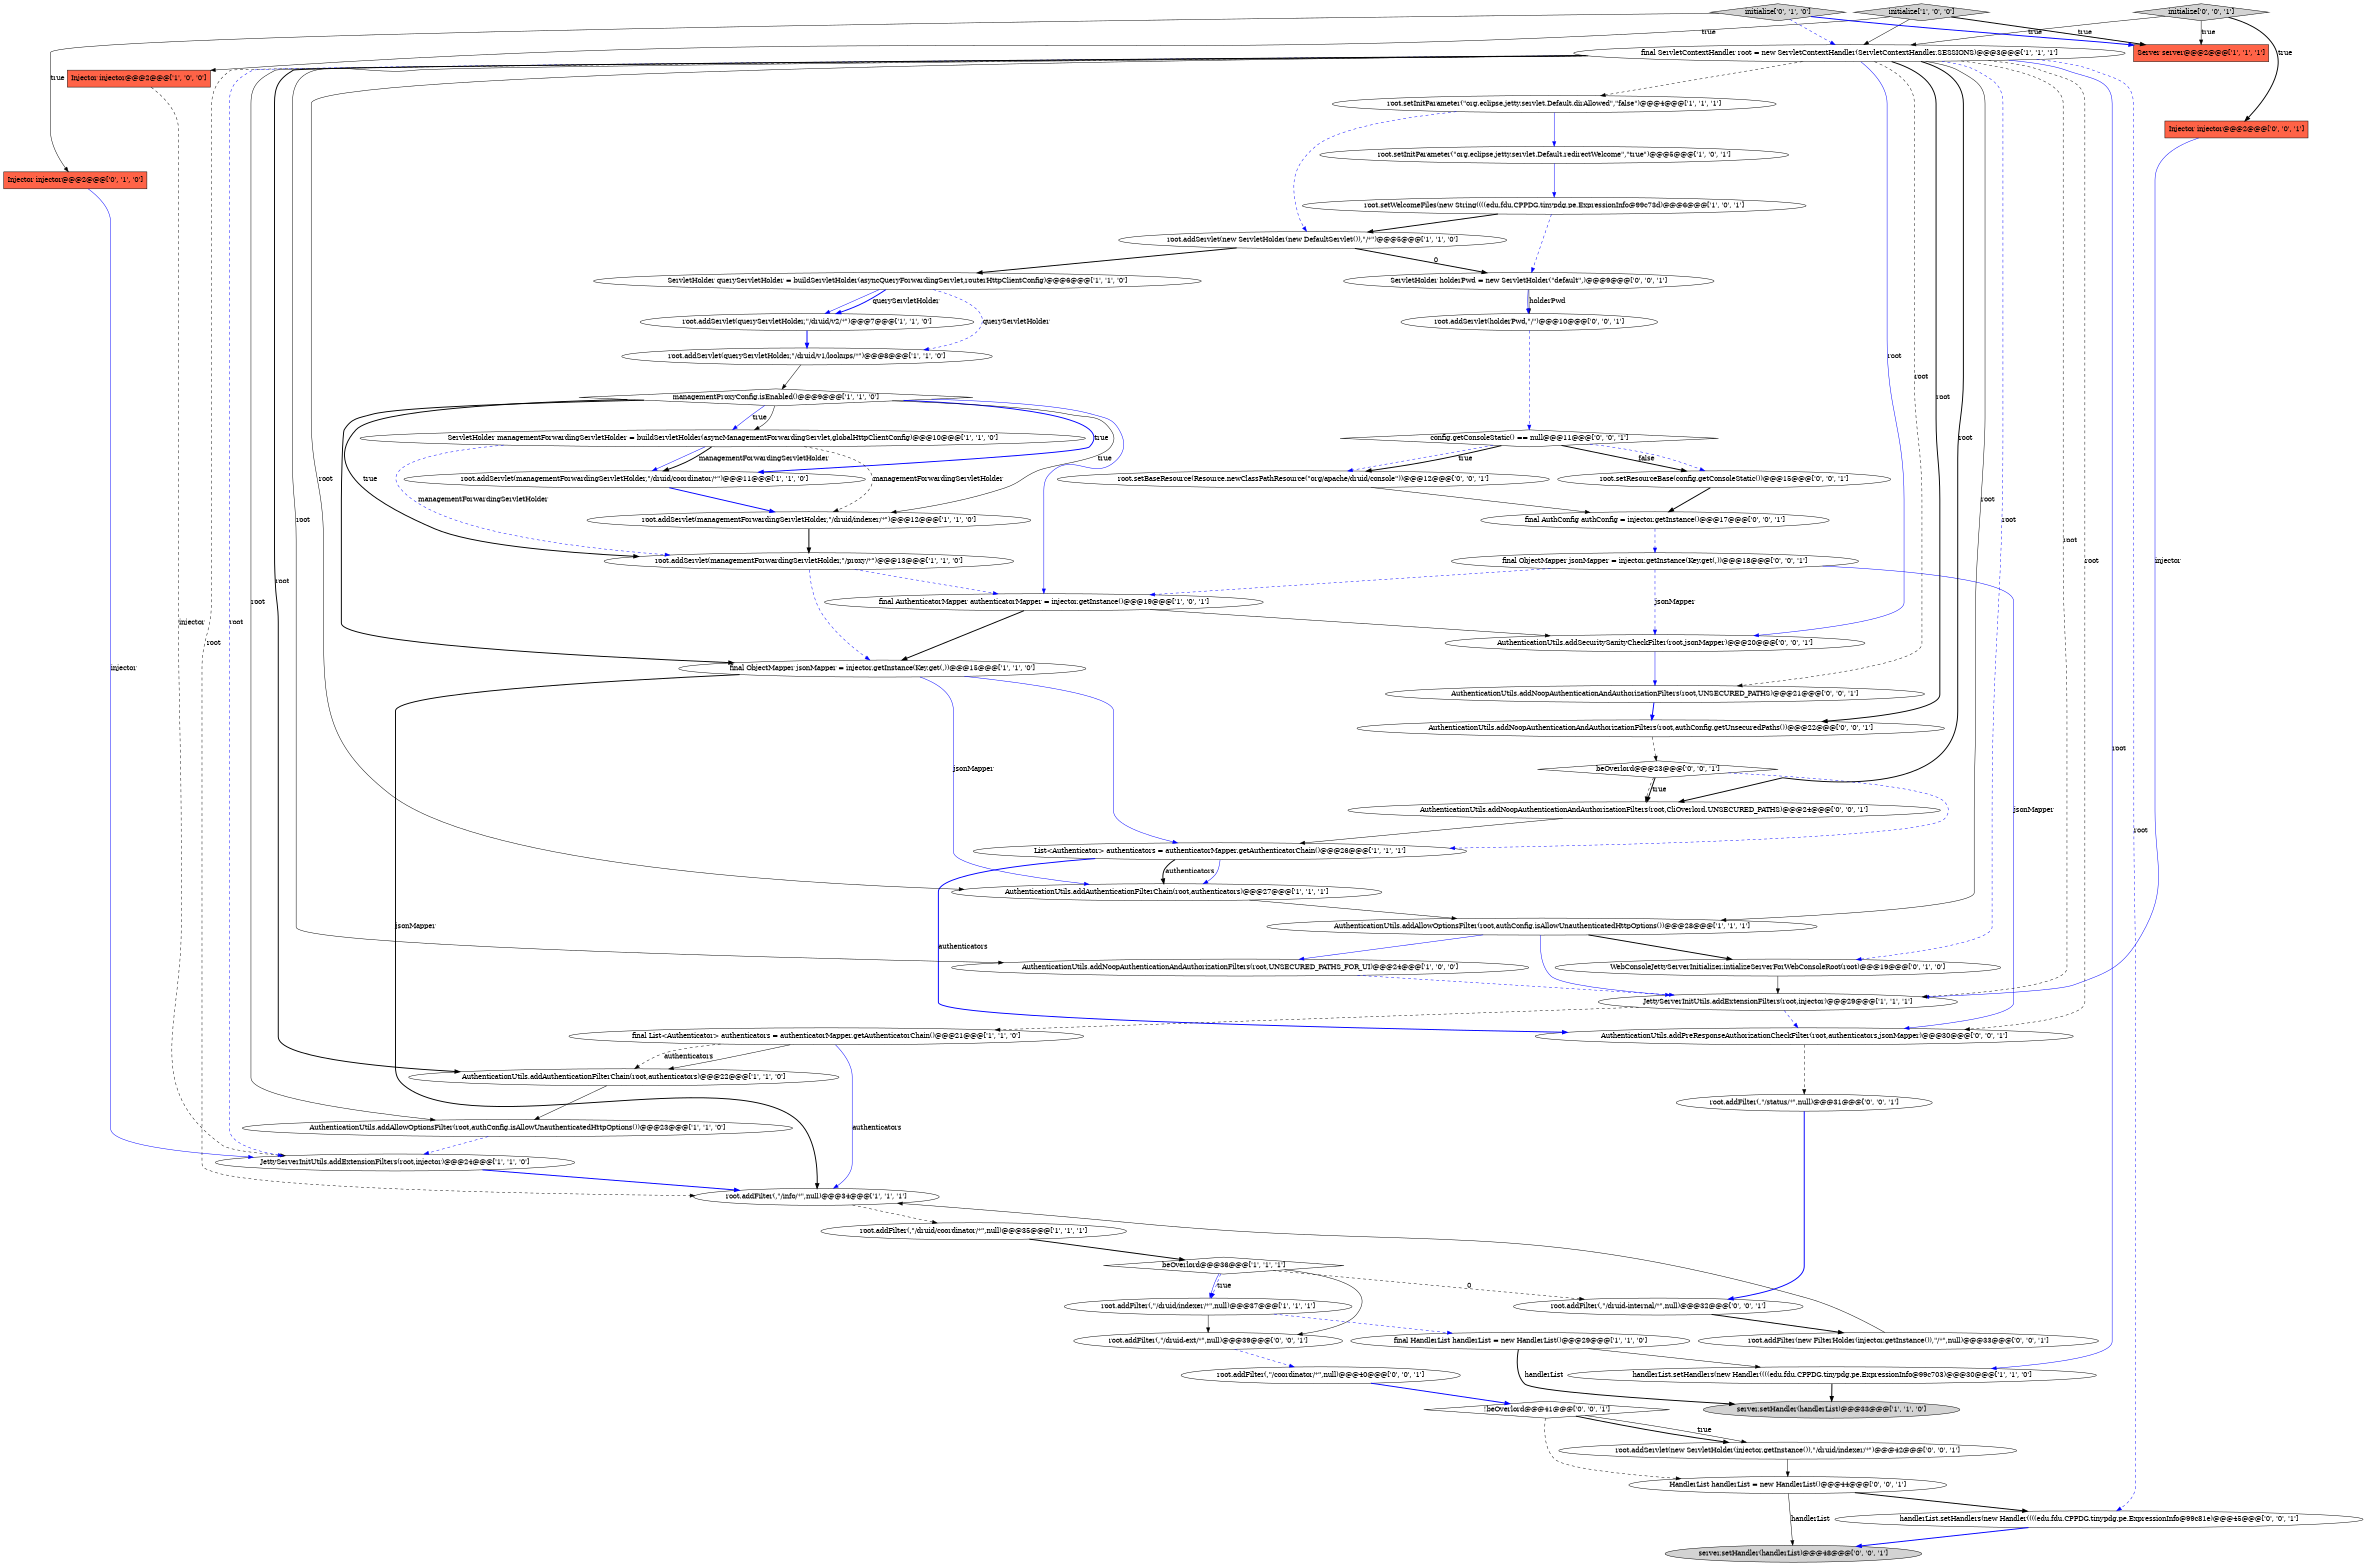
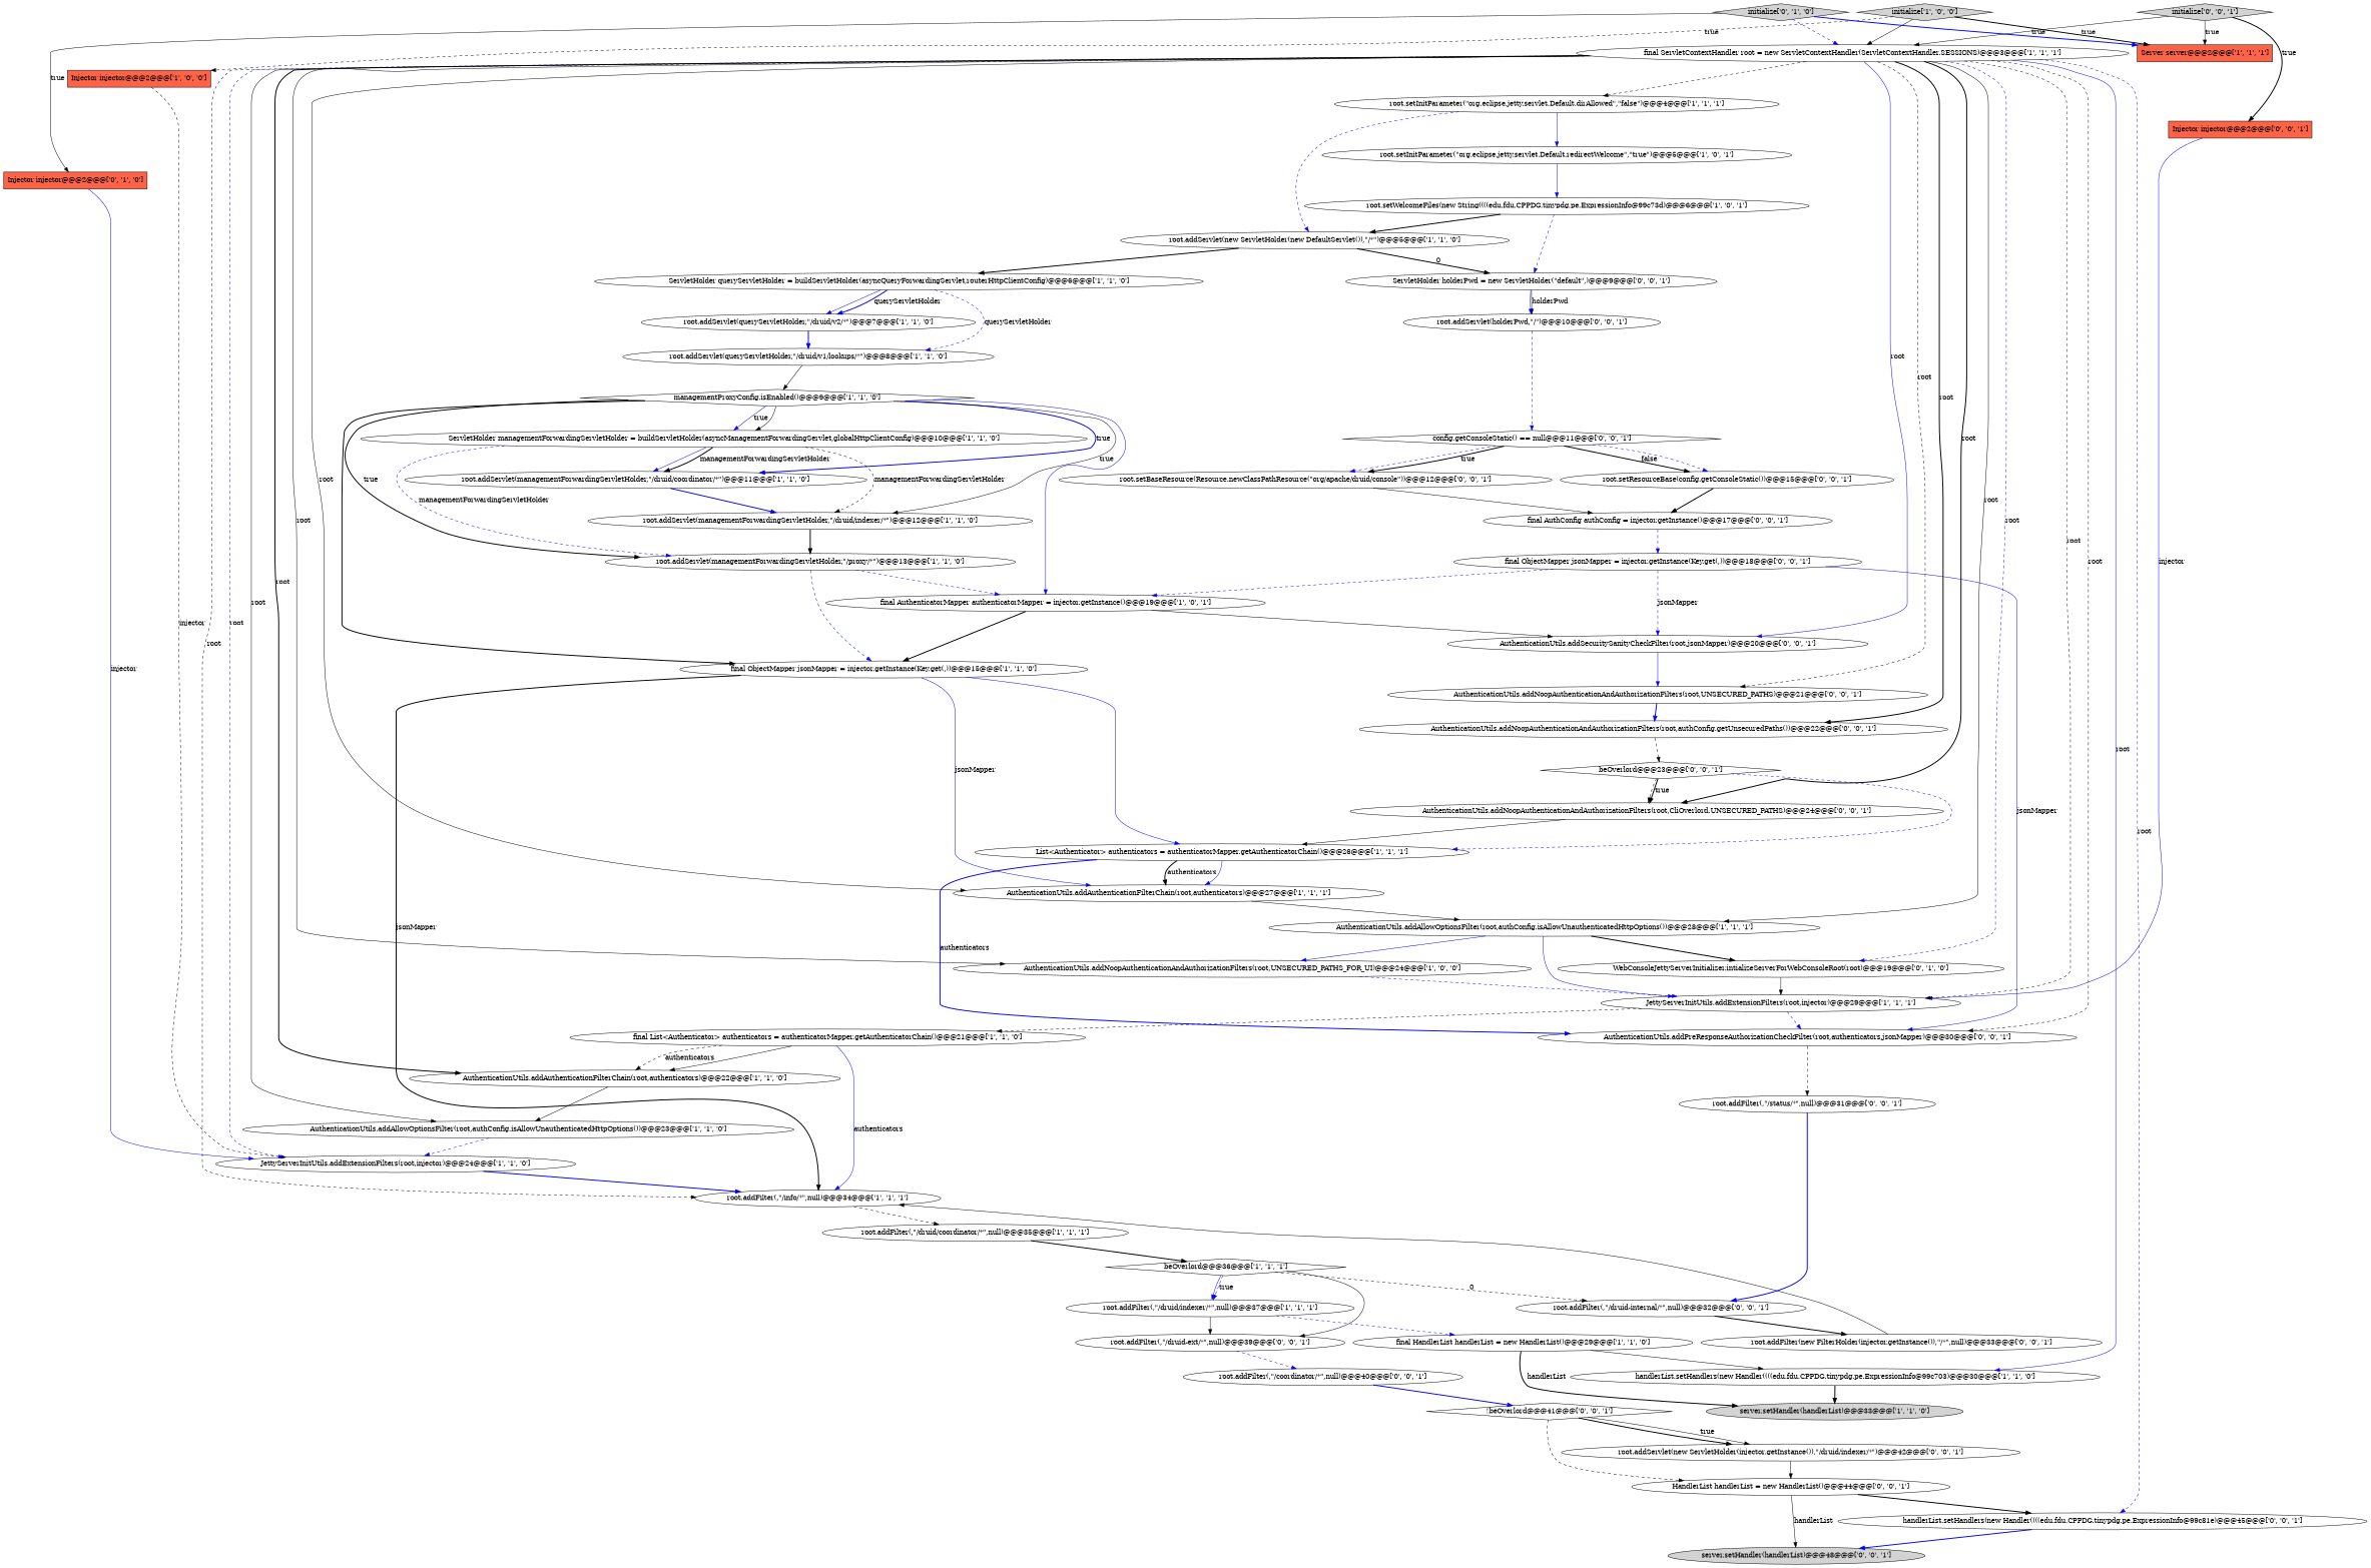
  digraph {
    node [fillcolor=white shape=ellipse style=filled]
    edge [color=black style=solid]
    n1 [fillcolor=tomato label="Injector injector@@@2@@@['1', '0', '0']" shape=box]
    n2 [label="JettyServerInitUtils.addExtensionFilters(root,injector)@@@24@@@['1', '1', '0']"]
    n3 [label="root.addFilter(,\"/info/*\",null)@@@34@@@['1', '1', '1']"]
    n4 [label="root.addServlet(new ServletHolder(new DefaultServlet()),\"/*\")@@@5@@@['1', '1', '0']"]
    n5 [label="ServletHolder holderPwd = new ServletHolder(\"default\",)@@@9@@@['0', '0', '1']"]
    n6 [label="ServletHolder queryServletHolder = buildServletHolder(asyncQueryForwardingServlet,routerHttpClientConfig)@@@6@@@['1', '1', '0']"]
    n7 [label="root.addServlet(holderPwd,\"/\")@@@10@@@['0', '0', '1']"]
    n8 [label="root.addServlet(queryServletHolder,\"/druid/v2/*\")@@@7@@@['1', '1', '0']"]
    n9 [label="root.addServlet(queryServletHolder,\"/druid/v1/lookups/*\")@@@8@@@['1', '1', '0']"]
    n10 [label="config.getConsoleStatic() == null@@@11@@@['0', '0', '1']" shape=diamond]
    n11 [label="root.setResourceBase(config.getConsoleStatic())@@@15@@@['0', '0', '1']"]
    n12 [label="root.setBaseResource(Resource.newClassPathResource(\"org/apache/druid/console\"))@@@12@@@['0', '0', '1']"]
    n13 [label="final AuthConfig authConfig = injector.getInstance()@@@17@@@['0', '0', '1']"]
    n14 [label="root.addServlet(managementForwardingServletHolder,\"/druid/coordinator/*\")@@@11@@@['1', '1', '0']"]
    n15 [label="root.addServlet(managementForwardingServletHolder,\"/druid/indexer/*\")@@@12@@@['1', '1', '0']"]
    n16 [label="root.addServlet(managementForwardingServletHolder,\"/proxy/*\")@@@13@@@['1', '1', '0']"]
    n17 [label="final ObjectMapper jsonMapper = injector.getInstance(Key.get(,))@@@18@@@['0', '0', '1']"]
    n18 [label="root.addFilter(,\"/druid/coordinator/*\",null)@@@35@@@['1', '1', '1']"]
    n19 [label="root.addFilter(,\"/druid-ext/*\",null)@@@39@@@['0', '0', '1']"]
    n20 [label="root.addFilter(,\"/coordinator/*\",null)@@@40@@@['0', '0', '1']"]
    n21 [label="!beOverlord@@@41@@@['0', '0', '1']" shape=diamond]
    n22 [label="final List<Authenticator> authenticators = authenticatorMapper.getAuthenticatorChain()@@@21@@@['1', '1', '0']"]
    n23 [label="AuthenticationUtils.addAuthenticationFilterChain(root,authenticators)@@@22@@@['1', '1', '0']"]
    n24 [label="AuthenticationUtils.addAllowOptionsFilter(root,authConfig.isAllowUnauthenticatedHttpOptions())@@@23@@@['1', '1', '0']"]
    n25 [label="root.addServlet(new ServletHolder(injector.getInstance()),\"/druid/indexer/*\")@@@42@@@['0', '0', '1']"]
    n26 [label="HandlerList handlerList = new HandlerList()@@@44@@@['0', '0', '1']"]
    n27 [fillcolor=lightgray label="server.setHandler(handlerList)@@@48@@@['0', '0', '1']"]
    n28 [label="handlerList.setHandlers(new Handler((((edu.fdu.CPPDG.tinypdg.pe.ExpressionInfo@99c81e)@@@45@@@['0', '0', '1']"]
    n29 [label="final ObjectMapper jsonMapper = injector.getInstance(Key.get(,))@@@15@@@['1', '1', '0']"]
    n30 [label="List<Authenticator> authenticators = authenticatorMapper.getAuthenticatorChain()@@@26@@@['1', '1', '1']"]
    n31 [label="AuthenticationUtils.addAuthenticationFilterChain(root,authenticators)@@@27@@@['1', '1', '1']"]
    n32 [label="AuthenticationUtils.addPreResponseAuthorizationCheckFilter(root,authenticators,jsonMapper)@@@30@@@['0', '0', '1']"]
    n33 [label="AuthenticationUtils.addAllowOptionsFilter(root,authConfig.isAllowUnauthenticatedHttpOptions())@@@28@@@['1', '1', '1']"]
    n34 [fillcolor=tomato label="Injector injector@@@2@@@['0', '1', '0']" shape=box]
    n35 [label="beOverlord@@@23@@@['0', '0', '1']" shape=diamond]
    n36 [label="AuthenticationUtils.addNoopAuthenticationAndAuthorizationFilters(root,CliOverlord.UNSECURED_PATHS)@@@24@@@['0', '0', '1']"]
    n37 [label="root.setInitParameter(\"org.eclipse.jetty.servlet.Default.dirAllowed\",\"false\")@@@4@@@['1', '1', '1']"]
    n38 [label="root.setInitParameter(\"org.eclipse.jetty.servlet.Default.redirectWelcome\",\"true\")@@@5@@@['1', '0', '1']"]
    n39 [label="root.setWelcomeFiles(new String((((edu.fdu.CPPDG.tinypdg.pe.ExpressionInfo@99c73d)@@@6@@@['1', '0', '1']"]
    n40 [label="final AuthenticatorMapper authenticatorMapper = injector.getInstance()@@@19@@@['1', '0', '1']"]
    n41 [label="AuthenticationUtils.addSecuritySanityCheckFilter(root,jsonMapper)@@@20@@@['0', '0', '1']"]
    n42 [label="root.addFilter(,\"/druid-internal/*\",null)@@@32@@@['0', '0', '1']"]
    n43 [label="root.addFilter(new FilterHolder(injector.getInstance()),\"/*\",null)@@@33@@@['0', '0', '1']"]
    n44 [fillcolor=lightgray label="initialize['0', '0', '1']" shape=diamond]
    n45 [fillcolor=tomato label="Server server@@@2@@@['1', '1', '1']" shape=box]
    n46 [fillcolor=tomato label="Injector injector@@@2@@@['0', '0', '1']" shape=box]
    n47 [label="final ServletContextHandler root = new ServletContextHandler(ServletContextHandler.SESSIONS)@@@3@@@['1', '1', '1']"]
    n48 [label="JettyServerInitUtils.addExtensionFilters(root,injector)@@@29@@@['1', '1', '1']"]
    n49 [label="AuthenticationUtils.addNoopAuthenticationAndAuthorizationFilters(root,authConfig.getUnsecuredPaths())@@@22@@@['0', '0', '1']"]
    n50 [label="handlerList.setHandlers(new Handler((((edu.fdu.CPPDG.tinypdg.pe.ExpressionInfo@99c703)@@@30@@@['1', '1', '0']"]
    n51 [label="AuthenticationUtils.addNoopAuthenticationAndAuthorizationFilters(root,UNSECURED_PATHS_FOR_UI)@@@24@@@['1', '0', '0']"]
    n52 [label="WebConsoleJettyServerInitializer.intializeServerForWebConsoleRoot(root)@@@19@@@['0', '1', '0']"]
    n53 [label="AuthenticationUtils.addNoopAuthenticationAndAuthorizationFilters(root,UNSECURED_PATHS)@@@21@@@['0', '0', '1']"]
    n54 [label="root.addFilter(,\"/status/*\",null)@@@31@@@['0', '0', '1']"]
    n55 [label="final HandlerList handlerList = new HandlerList()@@@29@@@['1', '1', '0']"]
    n56 [fillcolor=lightgray label="server.setHandler(handlerList)@@@33@@@['1', '1', '0']"]
    n57 [label="managementProxyConfig.isEnabled()@@@9@@@['1', '1', '0']" shape=diamond]
    n58 [label="ServletHolder managementForwardingServletHolder = buildServletHolder(asyncManagementForwardingServlet,globalHttpClientConfig)@@@10@@@['1', '1', '0']"]
    n59 [label="beOverlord@@@36@@@['1', '1', '1']" shape=diamond]
    n60 [label="root.addFilter(,\"/druid/indexer/*\",null)@@@37@@@['1', '1', '1']"]
    n61 [fillcolor=lightgray label="initialize['1', '0', '0']" shape=diamond]
    n62 [fillcolor=lightgray label="initialize['0', '1', '0']" shape=diamond]
    n1 -> n2 [label=injector style=dashed]
    n2 -> n3 [color=blue style=bold]
    n3 -> n18 [style=dashed]
    n4 -> n5 [label=0 style=bold]
    n4 -> n6 [style=bold]
    n5 -> n7 [label=holderPwd]
    n5 -> n7 [color=blue]
    n6 -> n8 [color=blue]
    n6 -> n8 [color=blue label=queryServletHolder style=bold]
    n6 -> n9 [color=blue label=queryServletHolder style=dashed]
    n7 -> n10 [color=blue style=dashed]
    n8 -> n9 [color=blue style=bold]
    n9 -> n57
    n10 -> n11 [label=false style=bold]
    n10 -> n11 [color=blue style=dashed]
    n10 -> n12 [color=blue style=dashed]
    n10 -> n12 [label=true style=bold]
    n11 -> n13 [style=bold]
    n12 -> n13
    n13 -> n17 [color=blue style=dashed]
    n14 -> n15 [color=blue style=bold]
    n15 -> n16 [style=bold]
    n16 -> n29 [color=blue style=dashed]
    n16 -> n40 [color=blue style=dashed]
    n17 -> n32 [color=blue label=jsonMapper]
    n17 -> n40 [color=blue style=dashed]
    n17 -> n41 [color=blue label=jsonMapper style=dashed]
    n18 -> n59 [style=bold]
    n19 -> n20 [color=blue style=dashed]
    n20 -> n21 [color=blue style=bold]
    n21 -> n25 [style=bold]
    n21 -> n25 [label=true]
    n21 -> n26 [style=dashed]
    n22 -> n3 [color=blue label=authenticators]
    n22 -> n23
    n22 -> n23 [label=authenticators style=dashed]
    n23 -> n24
    n24 -> n2 [color=blue style=dashed]
    n25 -> n26
    n26 -> n27 [label=handlerList]
    n26 -> n28 [style=bold]
    n28 -> n27 [color=blue style=bold]
    n29 -> n3 [label=jsonMapper style=bold]
    n29 -> n30 [color=blue]
    n29 -> n31 [color=blue label=jsonMapper]
    n30 -> n31 [label=authenticators style=bold]
    n30 -> n31 [color=blue]
    n30 -> n32 [color=blue label=authenticators style=bold]
    n31 -> n33
    n32 -> n54 [style=dashed]
    n33 -> n48 [color=blue]
    n33 -> n51 [color=blue]
    n33 -> n52 [style=bold]
    n34 -> n2 [color=blue label=injector]
    n35 -> n30 [color=blue style=dashed]
    n35 -> n36 [label=true style=bold]
    n35 -> n36 [style=dashed]
    n36 -> n30
    n37 -> n4 [color=blue style=dashed]
    n37 -> n38 [color=blue]
    n38 -> n39 [color=blue]
    n39 -> n4 [style=bold]
    n39 -> n5 [color=blue style=dashed]
    n40 -> n29 [style=bold]
    n40 -> n41
    n41 -> n53 [color=blue]
    n42 -> n43 [style=bold]
    n43 -> n3
    n44 -> n45 [label=true]
    n44 -> n46 [label=true style=bold]
    n44 -> n47
    n46 -> n48 [color=blue label=injector]
    n47 -> n2 [color=blue label=root style=dashed]
    n47 -> n3 [label=root style=dashed]
    n47 -> n23 [label=root style=bold]
    n47 -> n24 [label=root]
    n47 -> n28 [color=blue label=root style=dashed]
    n47 -> n31 [label=root]
    n47 -> n32 [label=root style=dashed]
    n47 -> n33 [label=root]
    n47 -> n36 [label=root style=bold]
    n47 -> n37 [style=dashed]
    n47 -> n41 [color=blue label=root]
    n47 -> n48 [label=root style=dashed]
    n47 -> n49 [label=root style=bold]
    n47 -> n50 [color=blue label=root]
    n47 -> n51 [label=root]
    n47 -> n52 [color=blue label=root style=dashed]
    n47 -> n53 [label=root style=dashed]
    n48 -> n22 [style=dashed]
    n48 -> n32 [color=blue style=dashed]
    n49 -> n35 [style=dashed]
    n50 -> n56 [style=bold]
    n51 -> n48 [color=blue style=dashed]
    n52 -> n48
    n53 -> n49 [color=blue style=bold]
    n54 -> n42 [color=blue style=bold]
    n55 -> n50
    n55 -> n56 [label=handlerList style=bold]
    n57 -> n14 [color=blue label=true style=bold]
    n57 -> n15 [label=true]
    n57 -> n16 [label=true style=bold]
    n57 -> n29 [style=bold]
    n57 -> n40 [color=blue]
    n57 -> n58 [color=blue label=true]
    n57 -> n58
    n58 -> n14 [color=blue]
    n58 -> n14 [label=managementForwardingServletHolder style=bold]
    n58 -> n15 [label=managementForwardingServletHolder style=dashed]
    n58 -> n16 [color=blue label=managementForwardingServletHolder style=dashed]
    n59 -> n19
    n59 -> n42 [label=0 style=dashed]
    n59 -> n60 [color=blue]
    n59 -> n60 [color=blue label=true style=dashed]
    n60 -> n19
    n60 -> n55 [color=blue style=dashed]
-   n61 -> n1 [label=true]
+   n61 -> n1 [label=true style=dashed]
    n61 -> n45 [label=true style=bold]
    n61 -> n47
    n62 -> n34 [label=true]
    n62 -> n45 [color=blue label=true style=bold]
    n62 -> n47 [color=blue style=dashed]
  }
